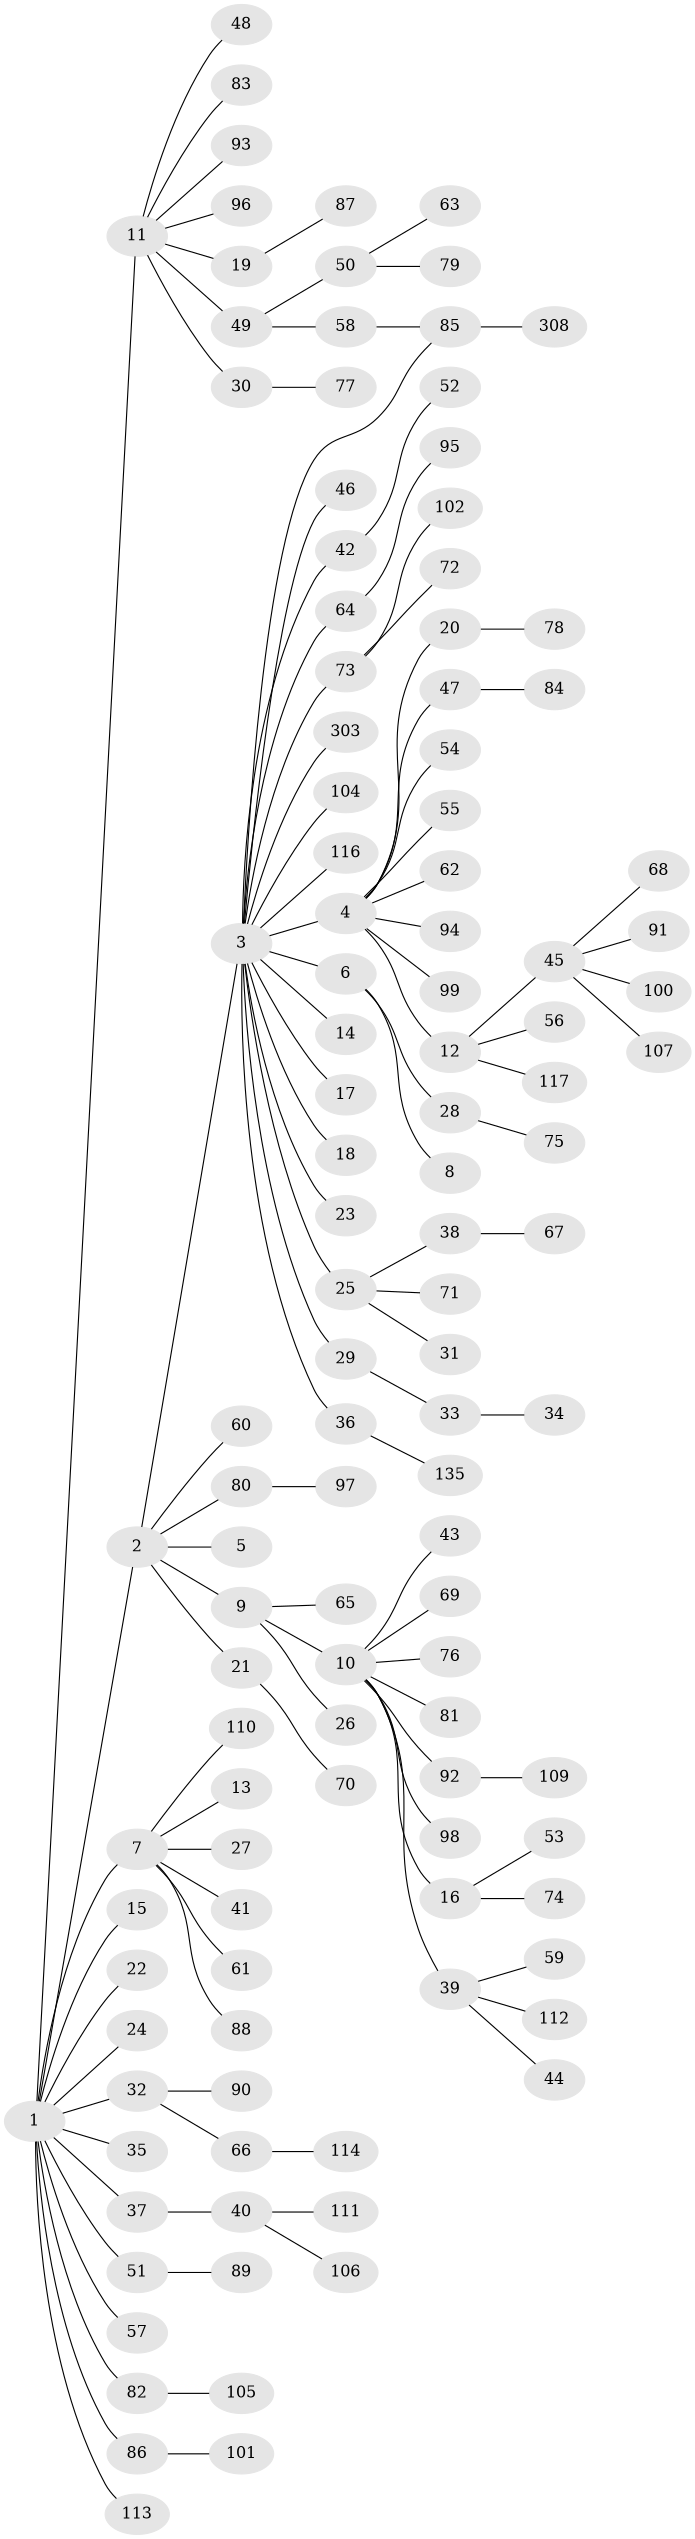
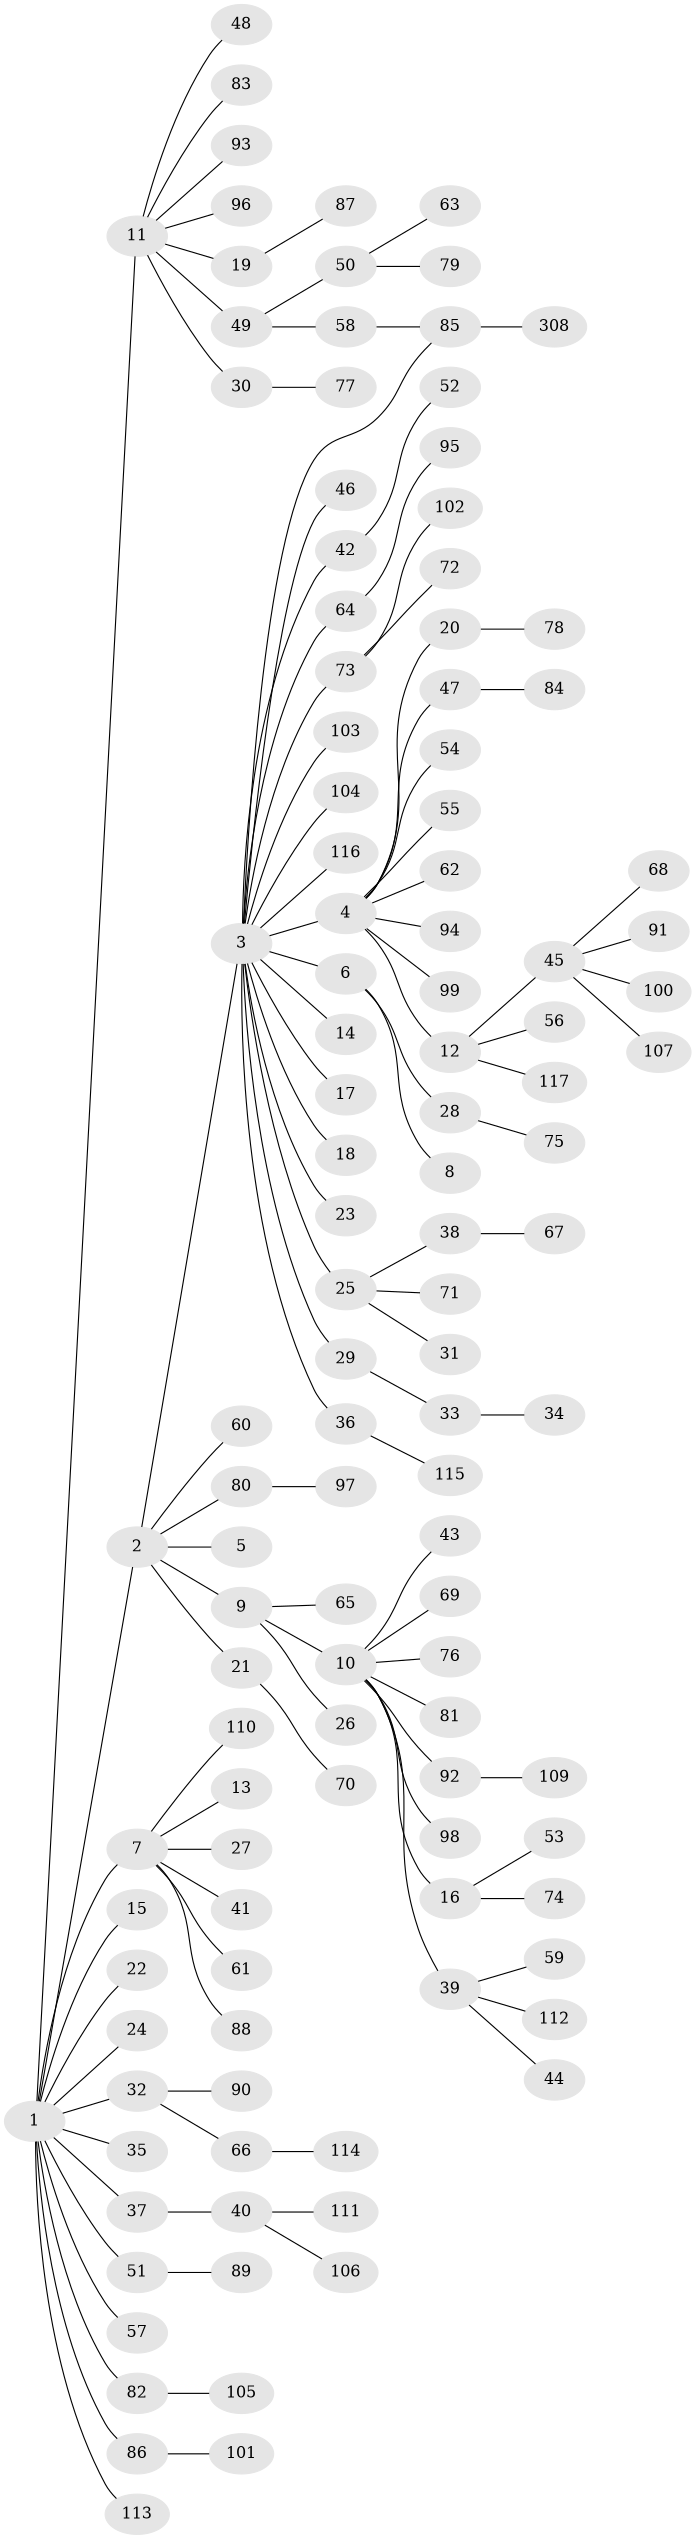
  graph {
    rankdir=LR
    node [color=gray90 style=filled]
    1
    2
    7
    11
    15
    22
    24
    32
    35
    37
    51
    57
    82
    86
    113
    3
    5
    9
    21
    60
    80
    13
    27
    41
    61
    88
    110
    19
    30
    48
    49
    83
    93
    96
    66
    90
    40
    89
    105
    101
    4
    6
    14
    17
    18
    23
    25
    29
    36
    42
    46
    64
    73
    85
-   103 [label=303]
+   103
    104
    116
    10
    26
    65
    70
    97
    12
    20
    47
    54
    55
    62
    94
    99
    8
    28
    31
    38
    71
    33
-   115 [label=135]
+   115
    52
    95
    72
    102
    n82 [label=308]
    45
    56
    117
    78
    84
    75
    16
    39
    43
    69
    76
    81
    92
    98
    53
    74
    44
    59
    112
    109
    87
    77
    50
    58
    68
    91
    100
    107
    67
    34
    114
    106
    111
    63
    79
    1 -- 2
    1 -- 7
    1 -- 11
    1 -- 15
    1 -- 22
    1 -- 24
    1 -- 32
    1 -- 35
    1 -- 37
    1 -- 51
    1 -- 57
    1 -- 82
    1 -- 86
    1 -- 113
    2 -- 3
    2 -- 5
    2 -- 9
    2 -- 21
    2 -- 60
    2 -- 80
    7 -- 13
    7 -- 27
    7 -- 41
    7 -- 61
    7 -- 88
    7 -- 110
    11 -- 19
    11 -- 30
    11 -- 48
    11 -- 49
    11 -- 83
    11 -- 93
    11 -- 96
    32 -- 66
    32 -- 90
    37 -- 40
    51 -- 89
    82 -- 105
    86 -- 101
    3 -- 4
    3 -- 6
    3 -- 14
    3 -- 17
    3 -- 18
    3 -- 23
    3 -- 25
    3 -- 29
    3 -- 36
    3 -- 42
    3 -- 46
    3 -- 64
    3 -- 73
    3 -- 85
    3 -- 103
    3 -- 104
    3 -- 116
    9 -- 10
    9 -- 26
    9 -- 65
    21 -- 70
    80 -- 97
    19 -- 87
    30 -- 77
    49 -- 50
    49 -- 58
    66 -- 114
    40 -- 106
    40 -- 111
    4 -- 12
    4 -- 20
    4 -- 47
    4 -- 54
    4 -- 55
    4 -- 62
    4 -- 94
    4 -- 99
    6 -- 8
    6 -- 28
    25 -- 31
    25 -- 38
    25 -- 71
    29 -- 33
    36 -- 115
    42 -- 52
    64 -- 95
    73 -- 72
    73 -- 102
    85 -- n82
    10 -- 16
    10 -- 39
    10 -- 43
    10 -- 69
    10 -- 76
    10 -- 81
    10 -- 92
    10 -- 98
    12 -- 45
    12 -- 56
    12 -- 117
    20 -- 78
    47 -- 84
    28 -- 75
    38 -- 67
    33 -- 34
    45 -- 68
    45 -- 91
    45 -- 100
    45 -- 107
    16 -- 53
    16 -- 74
    39 -- 44
    39 -- 59
    39 -- 112
    92 -- 109
    50 -- 63
    50 -- 79
    58 -- 85
  }
